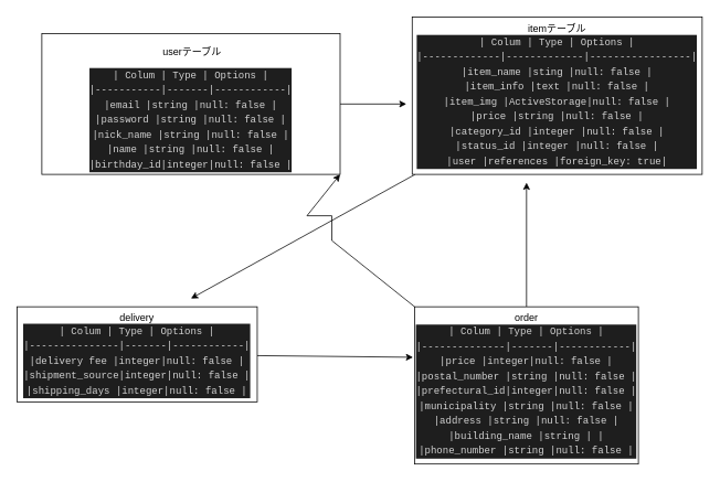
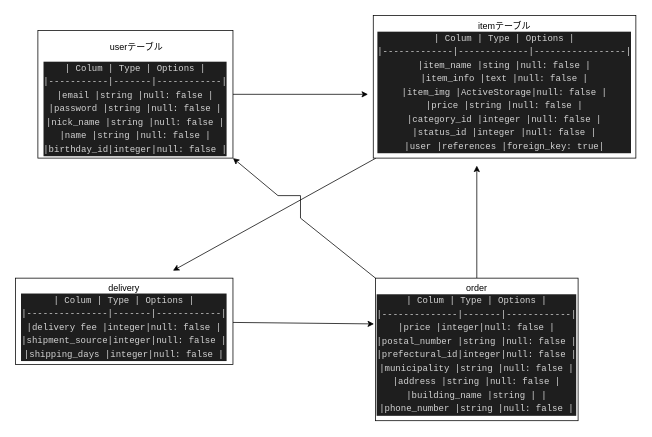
  <mxCell id="0" />
  <mxCell id="1" parent="0" />
  <mxCell id="2" style="edgeStyle=none;rounded=0;orthogonalLoop=1;jettySize=auto;html=1;" edge="1" parent="1" source="3"><mxGeometry relative="1" as="geometry"><mxPoint x="490" y="125" as="targetPoint" /></mxGeometry></mxCell>
- <mxCell id="3" value="&lt;p&gt;&amp;nbsp;userテーブル&lt;/p&gt;&lt;div style=&quot;color: rgb(212 , 212 , 212) ; background-color: rgb(30 , 30 , 30) ; font-family: &amp;#34;menlo&amp;#34; , &amp;#34;monaco&amp;#34; , &amp;#34;courier new&amp;#34; , monospace ; line-height: 18px&quot;&gt;&lt;div&gt;| Colum     | Type  | Options    |&lt;/div&gt;&lt;div&gt;|-----------|-------|------------|&lt;/div&gt;&lt;div&gt;|email      |string |null: false |&lt;/div&gt;&lt;div&gt;|password   |string |null: false |&lt;/div&gt;&lt;div&gt;|nick_name  |string |null: false |&lt;/div&gt;&lt;div&gt;|name       |string |null: false |&lt;/div&gt;&lt;div&gt;|birthday_id|integer|null: false |&lt;/div&gt;&lt;/div&gt;" style="whiteSpace=wrap;html=1;" vertex="1" parent="1"><mxGeometry x="50" y="40" width="360" height="170" as="geometry" /></mxCell>
+ <mxCell id="3" value="&lt;p&gt;&amp;nbsp;userテーブル&lt;/p&gt;&lt;div style=&quot;color: rgb(212 , 212 , 212) ; background-color: rgb(30 , 30 , 30) ; font-family: &amp;#34;menlo&amp;#34; , &amp;#34;monaco&amp;#34; , &amp;#34;courier new&amp;#34; , monospace ; line-height: 18px&quot;&gt;&lt;div&gt;| Colum     | Type  | Options    |&lt;/div&gt;&lt;div&gt;|-----------|-------|------------|&lt;/div&gt;&lt;div&gt;|email      |string |null: false |&lt;/div&gt;&lt;div&gt;|password   |string |null: false |&lt;/div&gt;&lt;div&gt;|nick_name  |string |null: false |&lt;/div&gt;&lt;div&gt;|name       |string |null: false |&lt;/div&gt;&lt;div&gt;|birthday_id|integer|null: false |&lt;/div&gt;&lt;/div&gt;" style="whiteSpace=wrap;html=1;" vertex="1" parent="1"><mxGeometry x="50" y="40" width="260" height="170" as="geometry" /></mxCell>
  <mxCell id="4" style="edgeStyle=none;rounded=0;orthogonalLoop=1;jettySize=auto;html=1;" edge="1" parent="1" source="5"><mxGeometry relative="1" as="geometry"><mxPoint x="230" y="360" as="targetPoint" /></mxGeometry></mxCell>
  <mxCell id="5" value="itemテーブル&lt;br&gt;&lt;div style=&quot;color: rgb(212 , 212 , 212) ; background-color: rgb(30 , 30 , 30) ; font-family: &amp;#34;menlo&amp;#34; , &amp;#34;monaco&amp;#34; , &amp;#34;courier new&amp;#34; , monospace ; line-height: 18px&quot;&gt;&lt;div&gt;| Colum       | Type        | Options         |&lt;/div&gt;&lt;div&gt;|-------------|-------------|-----------------|&lt;/div&gt;&lt;div&gt;|item_name |sting        |null: false      |&lt;/div&gt;&lt;div&gt;|item_info    |text         |null: false      |&lt;/div&gt;&lt;div&gt;|item_img     |ActiveStorage|null: false      |&lt;/div&gt;&lt;div&gt;|price        |string       |null: false      |&lt;/div&gt;&lt;div&gt;|category_id  |integer      |null: false      |&lt;/div&gt;&lt;div&gt;|status_id    |integer      |null: false      |&lt;/div&gt;&lt;div&gt;|user         |references   |foreign_key: true|&lt;/div&gt;&lt;/div&gt;" style="whiteSpace=wrap;html=1;" vertex="1" parent="1"><mxGeometry x="497" y="20" width="350" height="190" as="geometry" /></mxCell>
  <mxCell id="6" style="edgeStyle=none;rounded=0;orthogonalLoop=1;jettySize=auto;html=1;" edge="1" parent="1" source="8"><mxGeometry relative="1" as="geometry"><mxPoint x="635" y="220" as="targetPoint" /></mxGeometry></mxCell>
  <mxCell id="7" style="edgeStyle=none;rounded=0;orthogonalLoop=1;jettySize=auto;html=1;exitX=0;exitY=0;exitDx=0;exitDy=0;entryX=1;entryY=1;entryDx=0;entryDy=0;" edge="1" parent="1" source="8" target="3"><mxGeometry relative="1" as="geometry"><Array as="points"><mxPoint x="400" y="290" /><mxPoint x="400" y="260" /><mxPoint x="370" y="260" /></Array></mxGeometry></mxCell>
  <mxCell id="8" value="order&lt;br&gt;&lt;div style=&quot;color: rgb(212 , 212 , 212) ; background-color: rgb(30 , 30 , 30) ; font-family: &amp;#34;menlo&amp;#34; , &amp;#34;monaco&amp;#34; , &amp;#34;courier new&amp;#34; , monospace ; line-height: 18px&quot;&gt;&lt;div&gt;| Colum        | Type  | Options    |&lt;/div&gt;&lt;div&gt;|--------------|-------|------------|&lt;/div&gt;&lt;div&gt;|price         |integer|null: false |&lt;/div&gt;&lt;div&gt;|postal_number |string |null: false |&lt;/div&gt;&lt;div&gt;|prefectural_id|integer|null: false |&lt;/div&gt;&lt;div&gt;|municipality  |string |null: false |&lt;/div&gt;&lt;div&gt;|address       |string |null: false |&lt;/div&gt;&lt;div&gt;|building_name |string |            |&lt;/div&gt;&lt;div&gt;|phone_number  |string |null: false |&lt;/div&gt;&lt;/div&gt;" style="whiteSpace=wrap;html=1;" vertex="1" parent="1"><mxGeometry x="500" y="370" width="270" height="190" as="geometry" /></mxCell>
  <mxCell id="9" style="edgeStyle=none;rounded=0;orthogonalLoop=1;jettySize=auto;html=1;" edge="1" parent="1" source="10"><mxGeometry relative="1" as="geometry"><mxPoint x="498" y="431" as="targetPoint" /></mxGeometry></mxCell>
  <mxCell id="10" value="delivery&lt;br&gt;&lt;div style=&quot;color: rgb(212 , 212 , 212) ; background-color: rgb(30 , 30 , 30) ; font-family: &amp;#34;menlo&amp;#34; , &amp;#34;monaco&amp;#34; , &amp;#34;courier new&amp;#34; , monospace ; line-height: 18px&quot;&gt;&lt;div&gt;| Colum         | Type  | Options    |&lt;/div&gt;&lt;div&gt;|---------------|-------|------------|&lt;/div&gt;&lt;div&gt;|delivery fee   |integer|null: false |&lt;/div&gt;&lt;div&gt;|shipment_source|integer|null: false |&lt;/div&gt;&lt;div&gt;|shipping_days  |integer|null: false |&lt;/div&gt;&lt;/div&gt;" style="whiteSpace=wrap;html=1;" vertex="1" parent="1"><mxGeometry y="370" width="290" height="115" as="geometry" x="20" /></mxCell>
